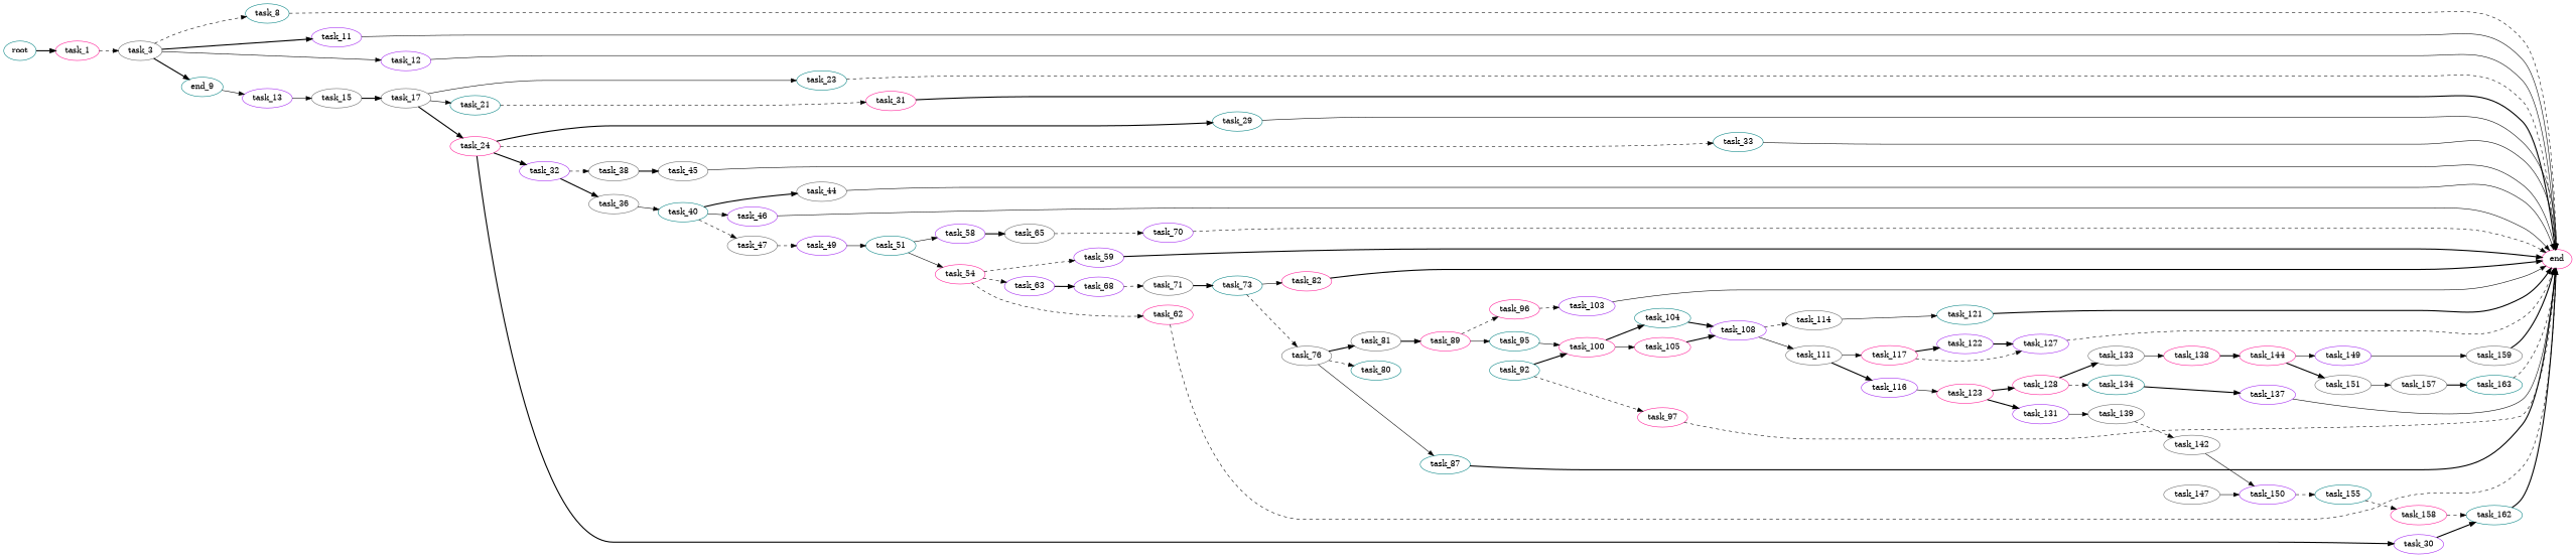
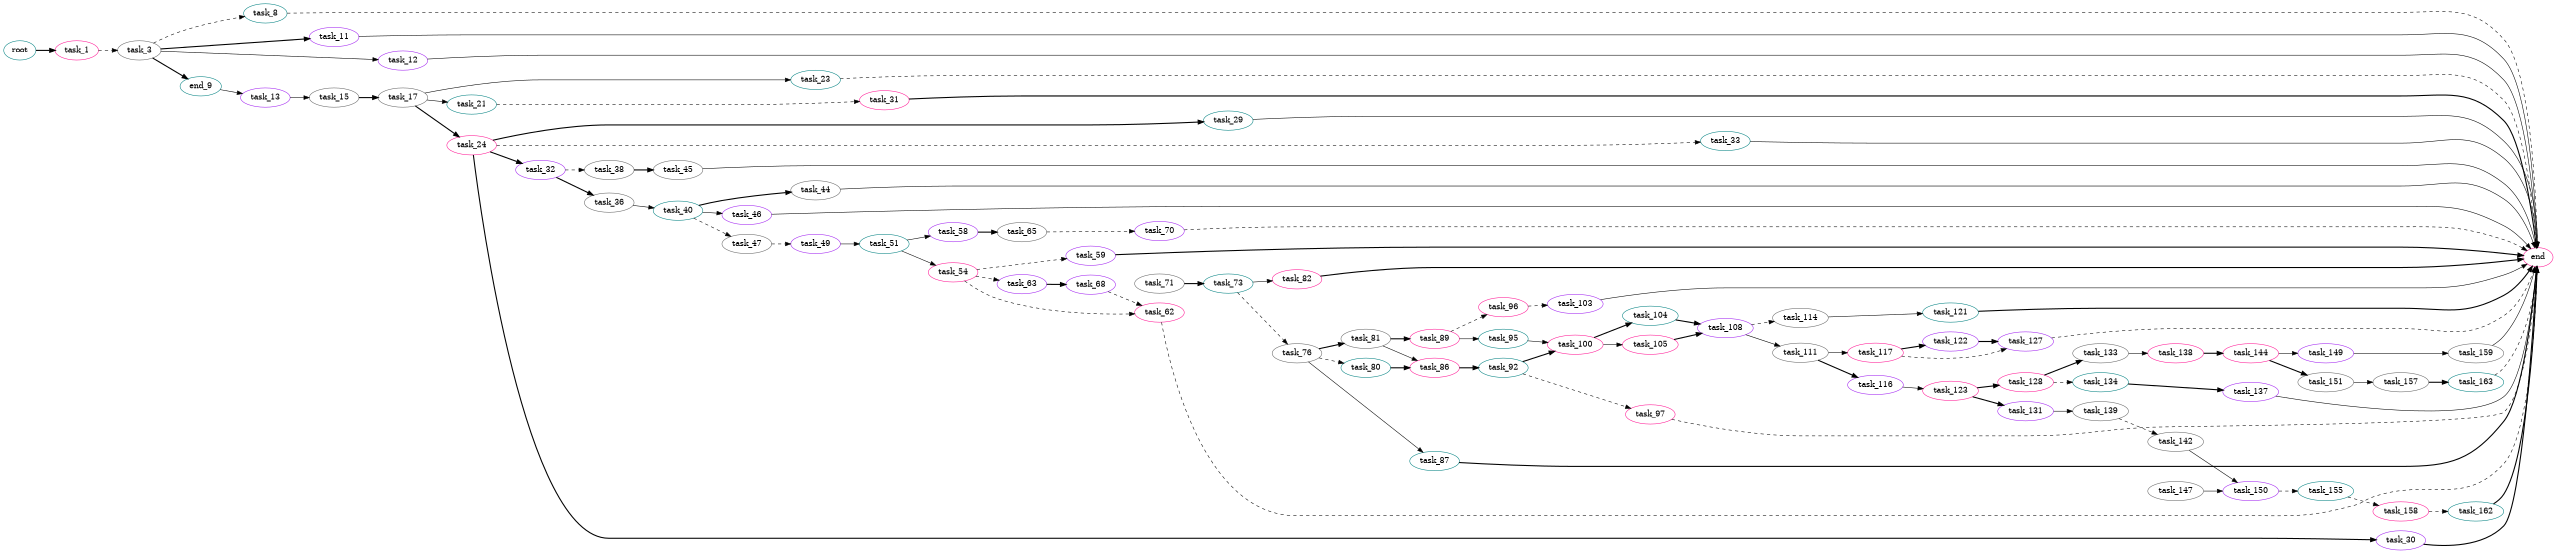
  digraph {
    rankdir=LR
    node [color=gray40]
    edge [style=bold]
    task_1 [color=deeppink]
    root [color=teal]
    task_3
    task_8 [color=teal]
    n5 [color=teal label=end_9]
    task_11 [color=purple]
    task_12 [color=purple]
    end [color=deeppink]
    task_13 [color=purple]
    task_15
    task_17
    task_21 [color=teal]
    task_23 [color=teal]
    task_24 [color=deeppink]
    task_31 [color=deeppink]
    task_29 [color=teal]
    task_30 [color=purple]
    task_32 [color=purple]
    task_33 [color=teal]
    task_36
    task_38
    task_40 [color=teal]
    task_45
    task_44
    task_46 [color=purple]
    task_47
    task_49 [color=purple]
    task_51 [color=teal]
    task_54 [color=deeppink]
    task_58 [color=purple]
    task_59 [color=purple]
    task_62 [color=deeppink]
    task_63 [color=purple]
    task_65
    task_68 [color=purple]
    task_70 [color=purple]
    task_71
    task_73 [color=teal]
    task_76
    task_82 [color=deeppink]
    task_80 [color=teal]
    task_81
    task_87 [color=teal]
+   task_86 [color=deeppink]
    task_89 [color=deeppink]
    task_92 [color=teal]
    task_95 [color=teal]
    task_96 [color=deeppink]
    task_97 [color=deeppink]
    task_100 [color=deeppink]
    task_103 [color=purple]
    task_104 [color=teal]
    task_105 [color=deeppink]
    task_108 [color=purple]
    task_111
    task_114
    task_116 [color=purple]
    task_117 [color=deeppink]
    task_121 [color=teal]
    task_123 [color=deeppink]
    task_122 [color=purple]
    task_127 [color=purple]
    task_128 [color=deeppink]
    task_131 [color=purple]
    task_133
    task_134 [color=teal]
    task_139
    task_138 [color=deeppink]
    task_137 [color=purple]
    task_142
    task_144 [color=deeppink]
    task_150 [color=purple]
    task_149 [color=purple]
    task_151
    task_159
    task_157
    task_147
    task_155 [color=teal]
    task_163 [color=teal]
    task_158 [color=deeppink]
    task_162 [color=teal]
    task_1 -> task_3 [style=dashed]
    root -> task_1
    task_3 -> task_8 [style=dashed]
    task_3 -> n5
    task_3 -> task_11
    task_3 -> task_12 [style=solid]
    task_8 -> end [style=dashed]
    n5 -> task_13 [style=solid]
    task_11 -> end [style=solid]
    task_12 -> end [style=solid]
    task_13 -> task_15 [style=solid]
    task_15 -> task_17
    task_17 -> task_21 [style=solid]
    task_17 -> task_23 [style=solid]
    task_17 -> task_24
    task_21 -> task_31 [style=dashed]
    task_23 -> end [style=dashed]
    task_24 -> task_29
    task_24 -> task_30
    task_24 -> task_32
    task_24 -> task_33 [style=dashed]
    task_31 -> end
    task_29 -> end [style=solid]
-   task_30 -> task_162
+   task_30 -> end
    task_32 -> task_36
    task_32 -> task_38 [style=dashed]
    task_33 -> end [style=solid]
    task_36 -> task_40 [style=solid]
    task_38 -> task_45
    task_40 -> task_44
    task_40 -> task_46 [style=solid]
    task_40 -> task_47 [style=dashed]
    task_45 -> end [style=solid]
    task_44 -> end [style=solid]
    task_46 -> end [style=solid]
    task_47 -> task_49 [style=dashed]
    task_49 -> task_51 [style=solid]
    task_51 -> task_54 [style=solid]
    task_51 -> task_58 [style=solid]
    task_54 -> task_59 [style=dashed]
    task_54 -> task_62 [style=dashed]
    task_54 -> task_63 [style=dashed]
    task_58 -> task_65
    task_59 -> end
    task_62 -> end [style=dashed]
    task_63 -> task_68
    task_65 -> task_70 [style=dashed]
-   task_68 -> task_71 [style=dashed]
+   task_68 -> task_62 [style=dashed]
    task_70 -> end [style=dashed]
    task_71 -> task_73
    task_73 -> task_76 [style=dashed]
    task_73 -> task_82 [style=solid]
    task_76 -> task_80 [style=dashed]
    task_76 -> task_81
    task_76 -> task_87 [style=solid]
    task_82 -> end
+   task_80 -> task_86
+   task_81 -> task_86 [style=solid]
    task_81 -> task_89
    task_87 -> end
+   task_86 -> task_92
    task_89 -> task_95 [style=solid]
    task_89 -> task_96 [style=dashed]
    task_92 -> task_97 [style=dashed]
    task_92 -> task_100
    task_95 -> task_100 [style=solid]
    task_96 -> task_103 [style=dashed]
    task_97 -> end [style=dashed]
    task_100 -> task_104
    task_100 -> task_105 [style=solid]
    task_103 -> end [style=solid]
    task_104 -> task_108
    task_105 -> task_108
    task_108 -> task_111 [style=solid]
    task_108 -> task_114 [style=dashed]
    task_111 -> task_116
    task_111 -> task_117 [style=solid]
    task_114 -> task_121 [style=solid]
    task_116 -> task_123 [style=solid]
    task_117 -> task_122
    task_117 -> task_127 [style=dashed]
    task_121 -> end
    task_123 -> task_128
    task_123 -> task_131
    task_122 -> task_127
    task_127 -> end [style=dashed]
    task_128 -> task_133
    task_128 -> task_134 [style=dashed]
    task_131 -> task_139 [style=solid]
    task_133 -> task_138 [style=solid]
    task_134 -> task_137
    task_139 -> task_142 [style=dashed]
    task_138 -> task_144
    task_137 -> end [style=solid]
    task_142 -> task_150 [style=solid]
    task_144 -> task_149 [style=solid]
    task_144 -> task_151
    task_150 -> task_155 [style=dashed]
    task_149 -> task_159 [style=solid]
    task_151 -> task_157 [style=solid]
-   task_159 -> end
+   task_159 -> end [style=solid]
    task_157 -> task_163
    task_147 -> task_150 [style=solid]
    task_155 -> task_158 [style=dashed]
    task_163 -> end [style=dashed]
    task_158 -> task_162 [style=dashed]
    task_162 -> end
  }
